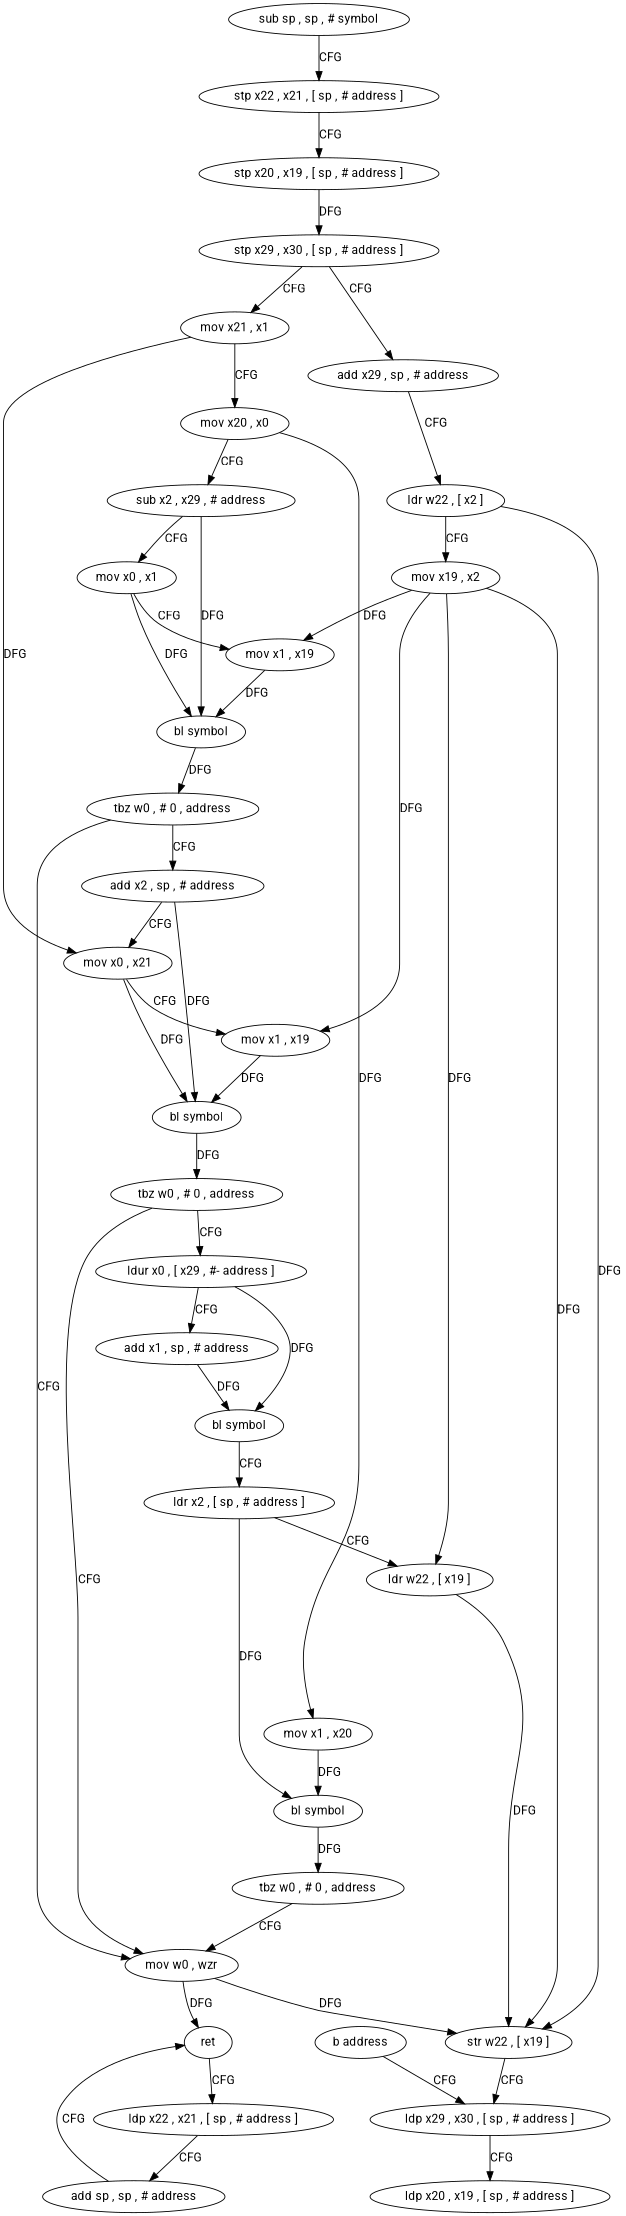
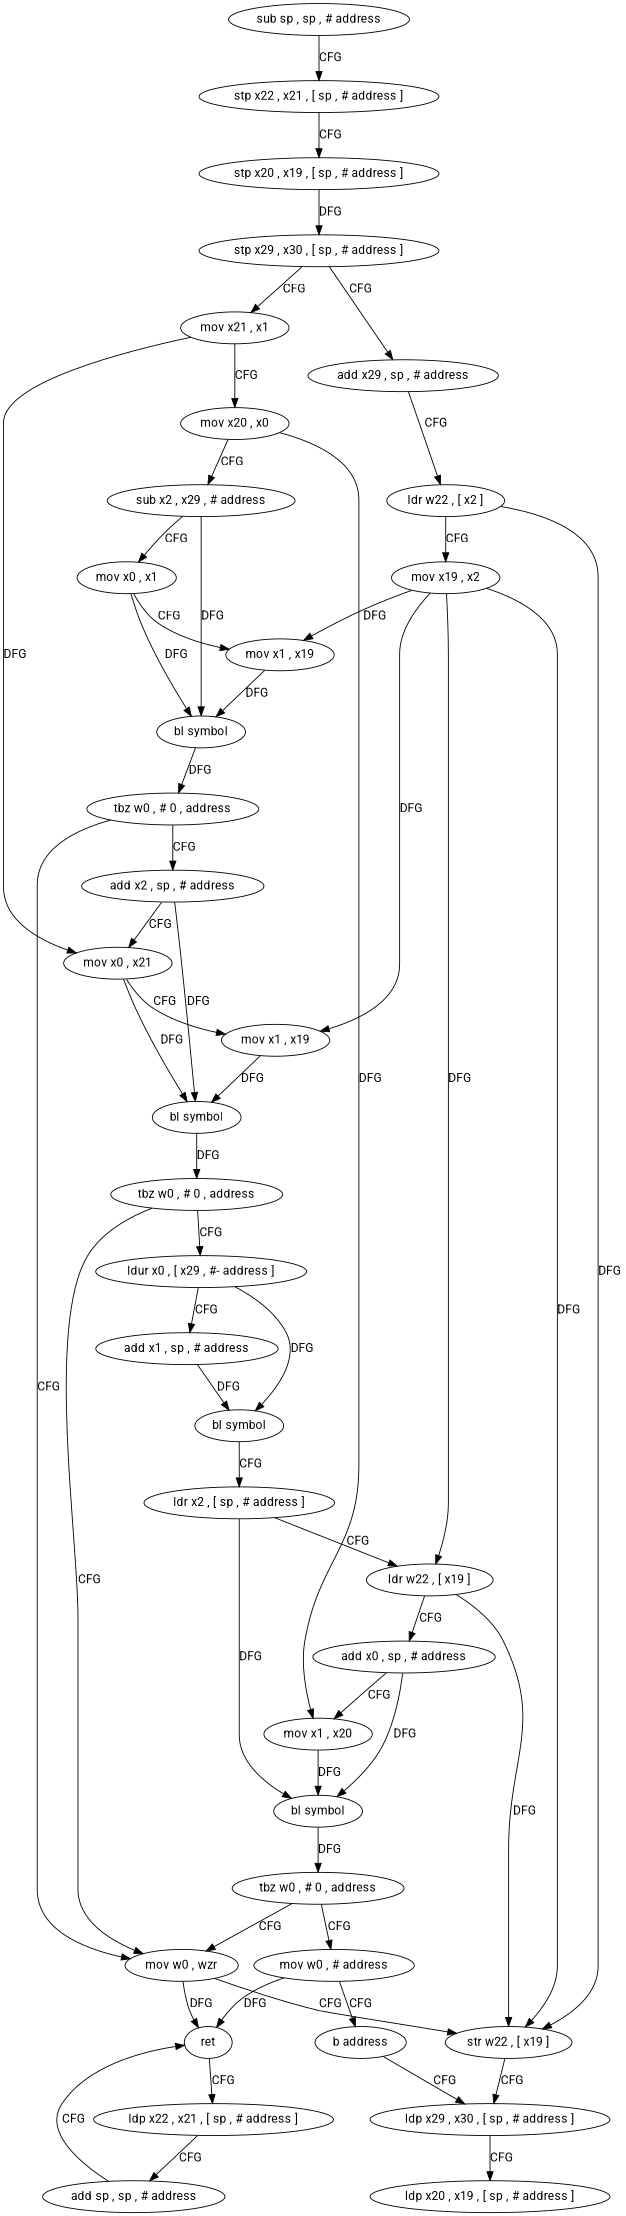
  digraph {
    fontname=Roboto
    node [fontname=Roboto]
    edge [fontname=Roboto]
-   n1 [label="sub sp , sp , # symbol"]
+   n1 [label="sub sp , sp , # address"]
    n2 [label="stp x22 , x21 , [ sp , # address ]"]
    n3 [label="stp x20 , x19 , [ sp , # address ]"]
    n4 [label="stp x29 , x30 , [ sp , # address ]"]
    n5 [label="add x29 , sp , # address"]
    n6 [label="mov x21 , x1"]
    n7 [label="ldr w22 , [ x2 ]"]
    n8 [label="mov x19 , x2"]
    n9 [label="str w22 , [ x19 ]"]
    n10 [label="mov x1 , x19"]
    n11 [label="mov x1 , x19"]
    n12 [label="ldr w22 , [ x19 ]"]
    n13 [label="ldp x29 , x30 , [ sp , # address ]"]
    n14 [label="mov x20 , x0"]
    n15 [label="mov x0 , x21"]
    n16 [label="bl symbol"]
    n17 [label="bl symbol"]
+   n18 [label="add x0 , sp , # address"]
    n19 [label="sub x2 , x29 , # address"]
    n20 [label="mov x1 , x20"]
    n21 [label="mov x0 , x1"]
    n22 [label="bl symbol"]
    n23 [label="tbz w0 , # 0 , address"]
    n24 [label="mov w0 , wzr"]
    n25 [label="add x2 , sp , # address"]
    n26 [label=ret]
    n27 [label="ldp x22 , x21 , [ sp , # address ]"]
    n28 [label="tbz w0 , # 0 , address"]
    n29 [label="ldp x20 , x19 , [ sp , # address ]"]
    n30 [label="ldur x0 , [ x29 , #- address ]"]
    n31 [label="add x1 , sp , # address"]
    n32 [label="bl symbol"]
    n33 [label="ldr x2 , [ sp , # address ]"]
    n34 [label="tbz w0 , # 0 , address"]
+   n35 [label="mov w0 , # address"]
    n36 [label="b address"]
    n37 [label="add sp , sp , # address"]
    n1 -> n2 [label=CFG]
    n2 -> n3 [label=CFG]
    n3 -> n4 [label=DFG]
    n4 -> n5 [label=CFG]
    n4 -> n6 [label=CFG]
    n5 -> n7 [label=CFG]
    n6 -> n14 [label=CFG]
    n6 -> n15 [label=DFG]
    n7 -> n8 [label=CFG]
    n7 -> n9 [label=DFG]
    n8 -> n9 [label=DFG]
    n8 -> n10 [label=DFG]
    n8 -> n11 [label=DFG]
    n8 -> n12 [label=DFG]
    n9 -> n13 [label=CFG]
    n10 -> n16 [label=DFG]
    n11 -> n17 [label=DFG]
    n12 -> n9 [label=DFG]
+   n12 -> n18 [label=CFG]
    n13 -> n29 [label=CFG]
    n14 -> n19 [label=CFG]
    n14 -> n20 [label=DFG]
    n15 -> n11 [label=CFG]
    n15 -> n17 [label=DFG]
    n16 -> n23 [label=DFG]
    n17 -> n28 [label=DFG]
+   n18 -> n20 [label=CFG]
+   n18 -> n22 [label=DFG]
    n19 -> n16 [label=DFG]
    n19 -> n21 [label=CFG]
    n20 -> n22 [label=DFG]
    n21 -> n10 [label=CFG]
    n21 -> n16 [label=DFG]
    n22 -> n34 [label=DFG]
    n23 -> n24 [label=CFG]
    n23 -> n25 [label=CFG]
-   n24 -> n9 [label=DFG]
+   n24 -> n9 [label=CFG]
    n24 -> n26 [label=DFG]
    n25 -> n15 [label=CFG]
    n25 -> n17 [label=DFG]
    n26 -> n27 [label=CFG]
    n27 -> n37 [label=CFG]
    n28 -> n24 [label=CFG]
    n28 -> n30 [label=CFG]
    n30 -> n31 [label=CFG]
    n30 -> n32 [label=DFG]
    n31 -> n32 [label=DFG]
    n32 -> n33 [label=CFG]
    n33 -> n12 [label=CFG]
    n33 -> n22 [label=DFG]
    n34 -> n24 [label=CFG]
+   n34 -> n35 [label=CFG]
+   n35 -> n26 [label=DFG]
+   n35 -> n36 [label=CFG]
    n36 -> n13 [label=CFG]
    n37 -> n26 [label=CFG]
  }
